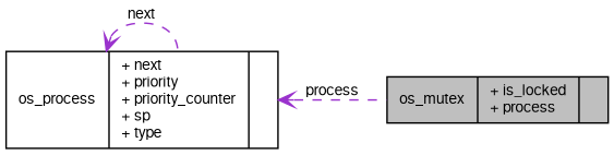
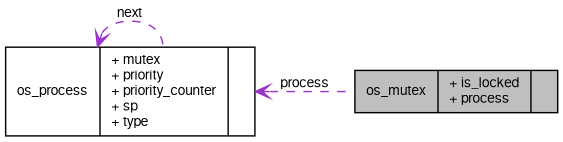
  digraph {
    rankdir=LR
    node [color=black fontname=FreeSans fontsize=10 shape=record style=filled]
    edge [arrowtail=open color=darkorchid3 dir=back fontname=FreeSans fontsize=10 labelfontname=FreeSans labelfontsize=10 style=dashed]
    n1 [fillcolor=grey75 fontcolor=black height=0.2 label="{os_mutex\n|+ is_locked\l+ process\l|}" width=0.4]
-   n2 [fillcolor=white height=0.2 label="{os_process\n|+ next\l+ priority\l+ priority_counter\l+ sp\l+ type\l|}" width=0.4]
+   n2 [fillcolor=white height=0.2 label="{os_process\n|+ mutex\l+ priority\l+ priority_counter\l+ sp\l+ type\l|}" width=0.4]
    n2 -> n1 [label=process]
    n2 -> n2 [label=next]
  }
